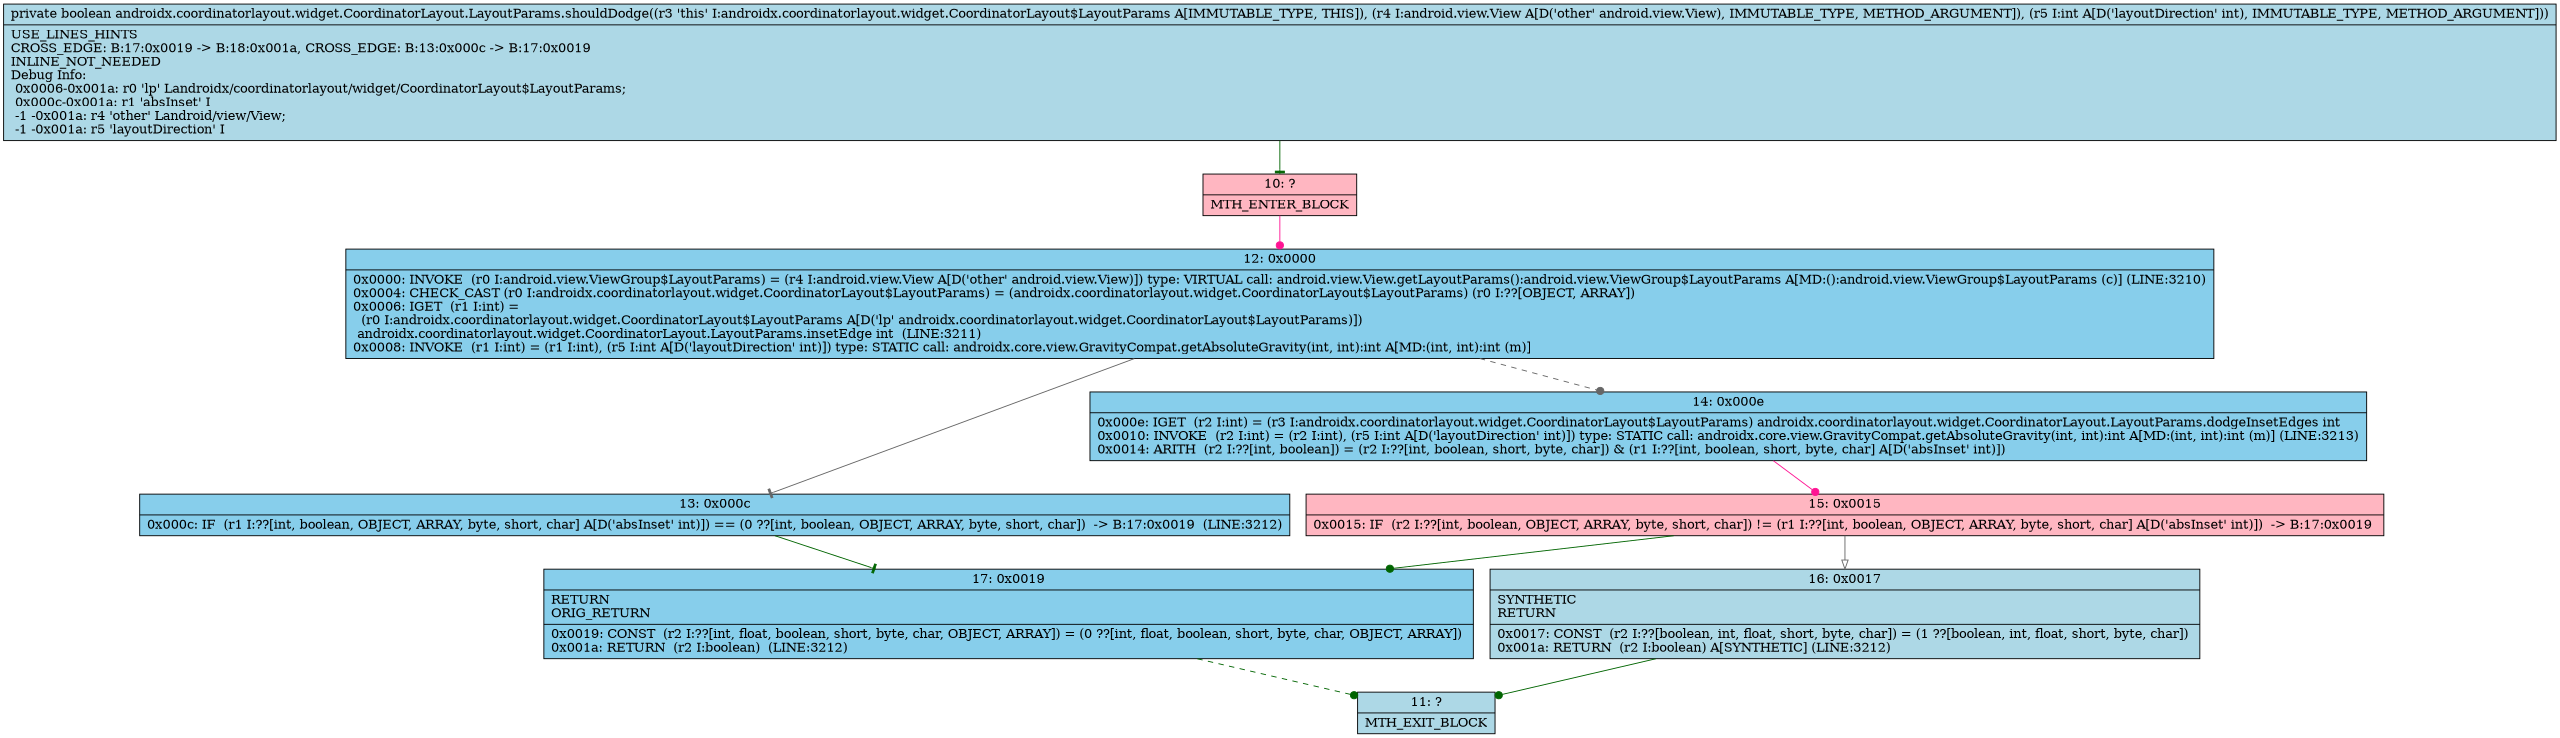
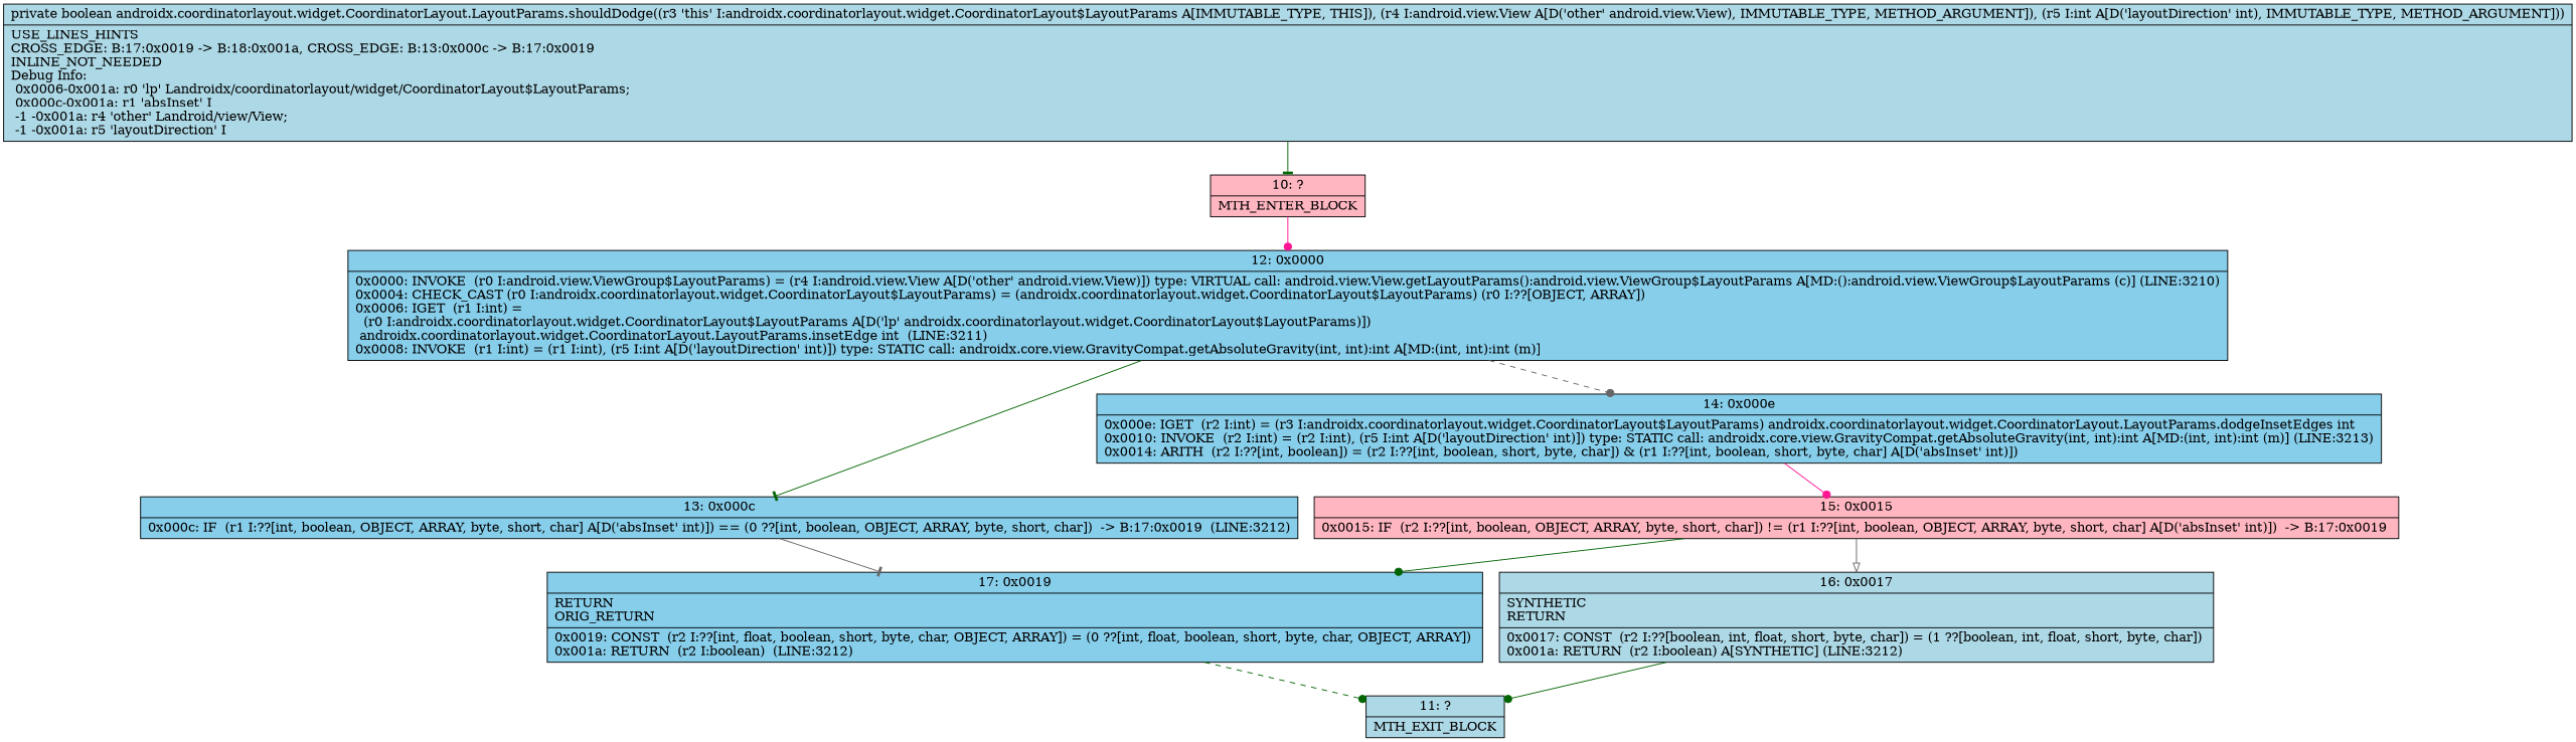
  digraph {
    node [fillcolor=skyblue shape=record style=filled]
    edge [arrowhead=dot color=darkgreen]
    n1 [fillcolor=lightpink label="{10\:\ ?|MTH_ENTER_BLOCK\l}"]
    n2 [label="{12\:\ 0x0000|0x0000: INVOKE  (r0 I:android.view.ViewGroup$LayoutParams) = (r4 I:android.view.View A[D('other' android.view.View)]) type: VIRTUAL call: android.view.View.getLayoutParams():android.view.ViewGroup$LayoutParams A[MD:():android.view.ViewGroup$LayoutParams (c)] (LINE:3210)\l0x0004: CHECK_CAST (r0 I:androidx.coordinatorlayout.widget.CoordinatorLayout$LayoutParams) = (androidx.coordinatorlayout.widget.CoordinatorLayout$LayoutParams) (r0 I:??[OBJECT, ARRAY]) \l0x0006: IGET  (r1 I:int) = \l  (r0 I:androidx.coordinatorlayout.widget.CoordinatorLayout$LayoutParams A[D('lp' androidx.coordinatorlayout.widget.CoordinatorLayout$LayoutParams)])\l androidx.coordinatorlayout.widget.CoordinatorLayout.LayoutParams.insetEdge int  (LINE:3211)\l0x0008: INVOKE  (r1 I:int) = (r1 I:int), (r5 I:int A[D('layoutDirection' int)]) type: STATIC call: androidx.core.view.GravityCompat.getAbsoluteGravity(int, int):int A[MD:(int, int):int (m)]\l}"]
    n3 [label="{13\:\ 0x000c|0x000c: IF  (r1 I:??[int, boolean, OBJECT, ARRAY, byte, short, char] A[D('absInset' int)]) == (0 ??[int, boolean, OBJECT, ARRAY, byte, short, char])  \-\> B:17:0x0019  (LINE:3212)\l}"]
    n4 [label="{14\:\ 0x000e|0x000e: IGET  (r2 I:int) = (r3 I:androidx.coordinatorlayout.widget.CoordinatorLayout$LayoutParams) androidx.coordinatorlayout.widget.CoordinatorLayout.LayoutParams.dodgeInsetEdges int \l0x0010: INVOKE  (r2 I:int) = (r2 I:int), (r5 I:int A[D('layoutDirection' int)]) type: STATIC call: androidx.core.view.GravityCompat.getAbsoluteGravity(int, int):int A[MD:(int, int):int (m)] (LINE:3213)\l0x0014: ARITH  (r2 I:??[int, boolean]) = (r2 I:??[int, boolean, short, byte, char]) & (r1 I:??[int, boolean, short, byte, char] A[D('absInset' int)]) \l}"]
    n5 [label="{17\:\ 0x0019|RETURN\lORIG_RETURN\l|0x0019: CONST  (r2 I:??[int, float, boolean, short, byte, char, OBJECT, ARRAY]) = (0 ??[int, float, boolean, short, byte, char, OBJECT, ARRAY]) \l0x001a: RETURN  (r2 I:boolean)  (LINE:3212)\l}"]
    n6 [fillcolor=lightpink label="{15\:\ 0x0015|0x0015: IF  (r2 I:??[int, boolean, OBJECT, ARRAY, byte, short, char]) != (r1 I:??[int, boolean, OBJECT, ARRAY, byte, short, char] A[D('absInset' int)])  \-\> B:17:0x0019 \l}"]
    n7 [fillcolor=lightblue label="{11\:\ ?|MTH_EXIT_BLOCK\l}"]
    n8 [fillcolor=lightblue label="{16\:\ 0x0017|SYNTHETIC\lRETURN\l|0x0017: CONST  (r2 I:??[boolean, int, float, short, byte, char]) = (1 ??[boolean, int, float, short, byte, char]) \l0x001a: RETURN  (r2 I:boolean) A[SYNTHETIC] (LINE:3212)\l}"]
    n9 [fillcolor=lightblue label="{private boolean androidx.coordinatorlayout.widget.CoordinatorLayout.LayoutParams.shouldDodge((r3 'this' I:androidx.coordinatorlayout.widget.CoordinatorLayout$LayoutParams A[IMMUTABLE_TYPE, THIS]), (r4 I:android.view.View A[D('other' android.view.View), IMMUTABLE_TYPE, METHOD_ARGUMENT]), (r5 I:int A[D('layoutDirection' int), IMMUTABLE_TYPE, METHOD_ARGUMENT]))  | USE_LINES_HINTS\lCROSS_EDGE: B:17:0x0019 \-\> B:18:0x001a, CROSS_EDGE: B:13:0x000c \-\> B:17:0x0019\lINLINE_NOT_NEEDED\lDebug Info:\l  0x0006\-0x001a: r0 'lp' Landroidx\/coordinatorlayout\/widget\/CoordinatorLayout$LayoutParams;\l  0x000c\-0x001a: r1 'absInset' I\l  \-1 \-0x001a: r4 'other' Landroid\/view\/View;\l  \-1 \-0x001a: r5 'layoutDirection' I\l}"]
    n1 -> n2 [color=deeppink]
-   n2 -> n3 [arrowhead=tee color=gray40]
+   n2 -> n3 [arrowhead=tee]
    n2 -> n4 [color=gray40 style=dashed]
-   n3 -> n5 [arrowhead=tee]
+   n3 -> n5 [arrowhead=tee color=gray40]
    n4 -> n6 [color=deeppink]
    n5 -> n7 [style=dashed]
    n6 -> n5
    n6 -> n8 [arrowhead=onormal color=gray40 style=solid]
    n8 -> n7
    n9 -> n1 [arrowhead=tee]
  }
